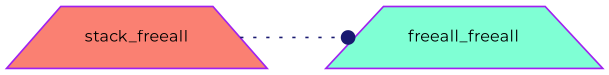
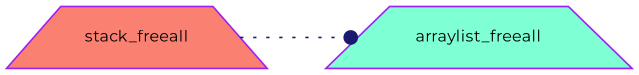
  digraph {
    rankdir=LR
    fontname=Montserrat
    node [color=purple fontname=Montserrat fontsize=10 shape=trapezium style=filled]
    n1 [fillcolor=salmon fontcolor=black height=0.2 label=stack_freeall width=0.4]
-   n2 [fillcolor=aquamarine height=0.2 label=freeall_freeall width=0.4]
+   n2 [fillcolor=aquamarine height=0.2 label=arraylist_freeall width=0.4]
    n1 -> n2 [color=midnightblue fontname=Montserrat fontsize=10 labelfontname=Helvetica labelfontsize=10 style=dotted arrowhead=dot]
  }
